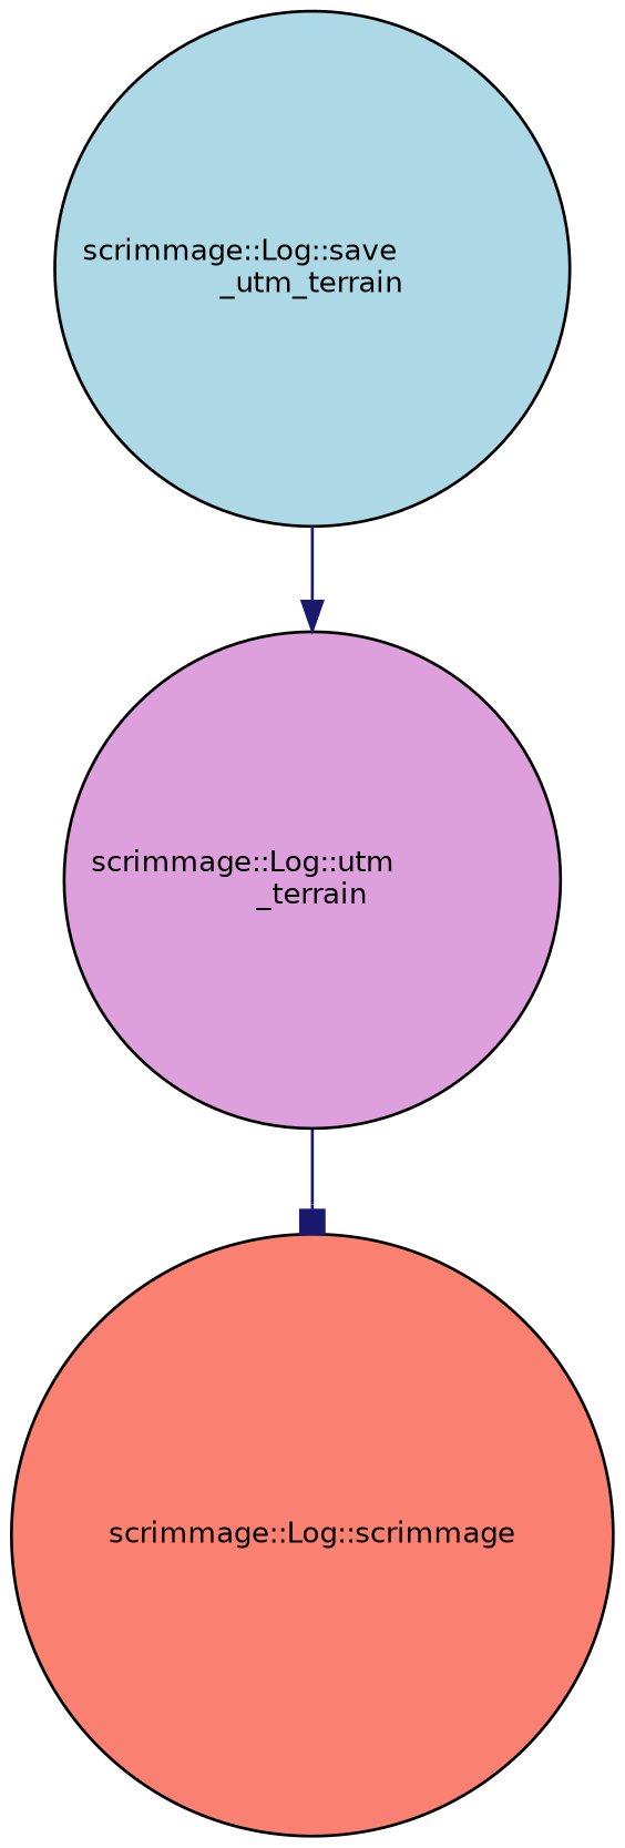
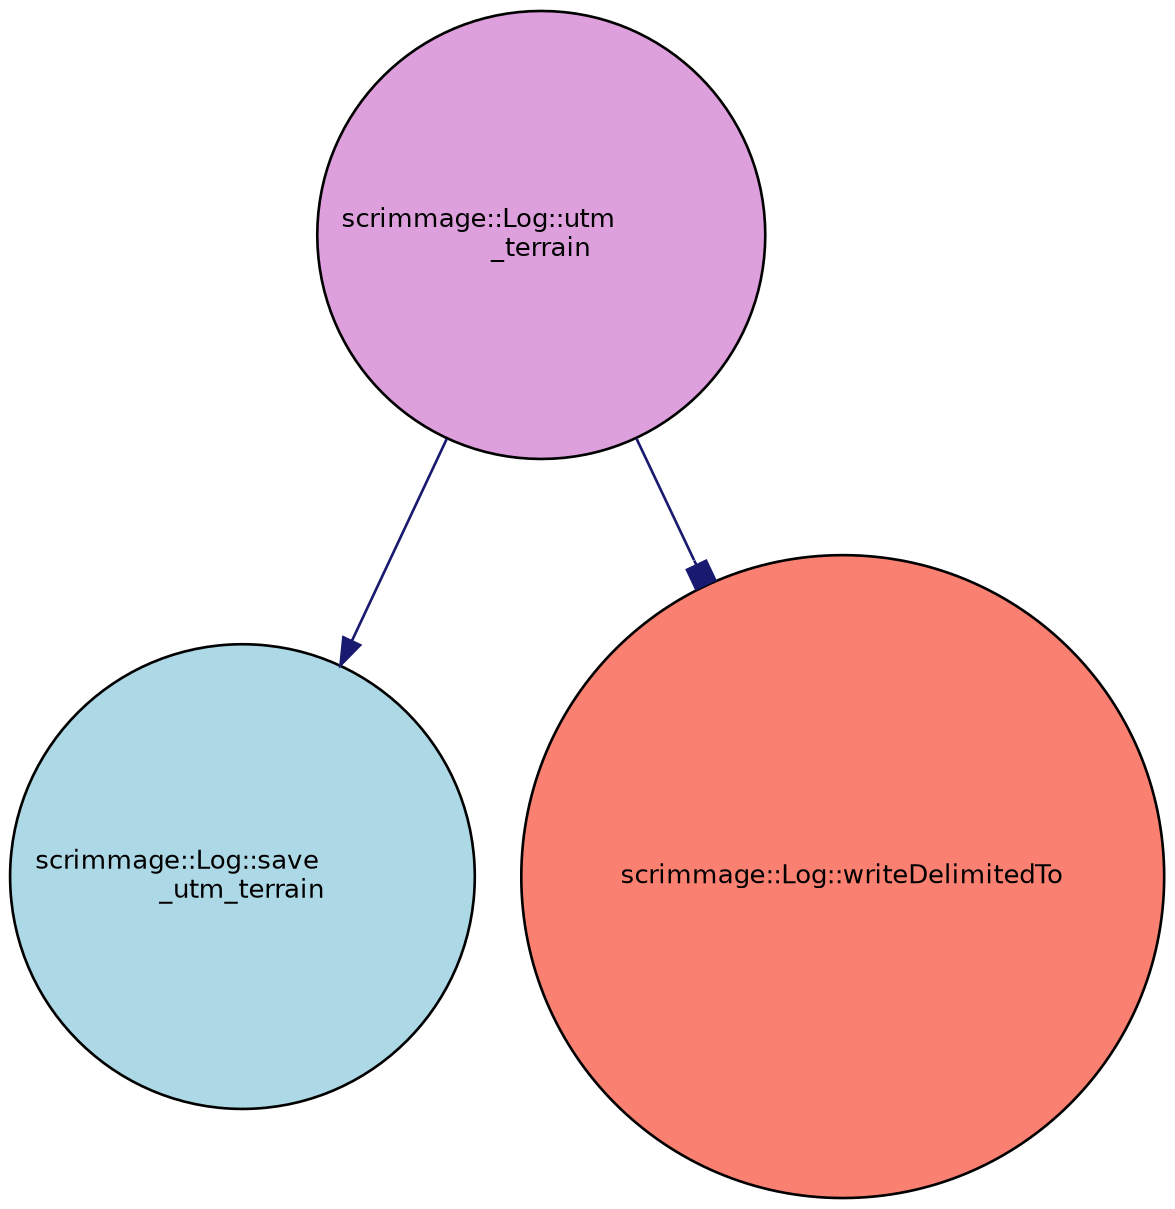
  digraph {
    rankdir=TB
    node [color=black fontname=Helvetica fontsize=10 shape=circle style=filled]
    edge [color=midnightblue fontname=Helvetica fontsize=10 labelfontname=Helvetica labelfontsize=10 style=solid]
    n1 [fillcolor=lightblue fontcolor=black height=0.2 label="scrimmage::Log::save\l_utm_terrain" width=0.4]
    n2 [fillcolor=plum height=0.2 label="scrimmage::Log::utm\l_terrain" width=0.4]
-   n3 [fillcolor=salmon height=0.2 label="scrimmage::Log::scrimmage" width=0.4]
-   n1 -> n2 [arrowhead=normal]
+   n3 [fillcolor=salmon height=0.2 label="scrimmage::Log::writeDelimitedTo" width=0.4]
+   n2 -> n1 [arrowhead=normal]
    n2 -> n3 [arrowhead=box]
  }
